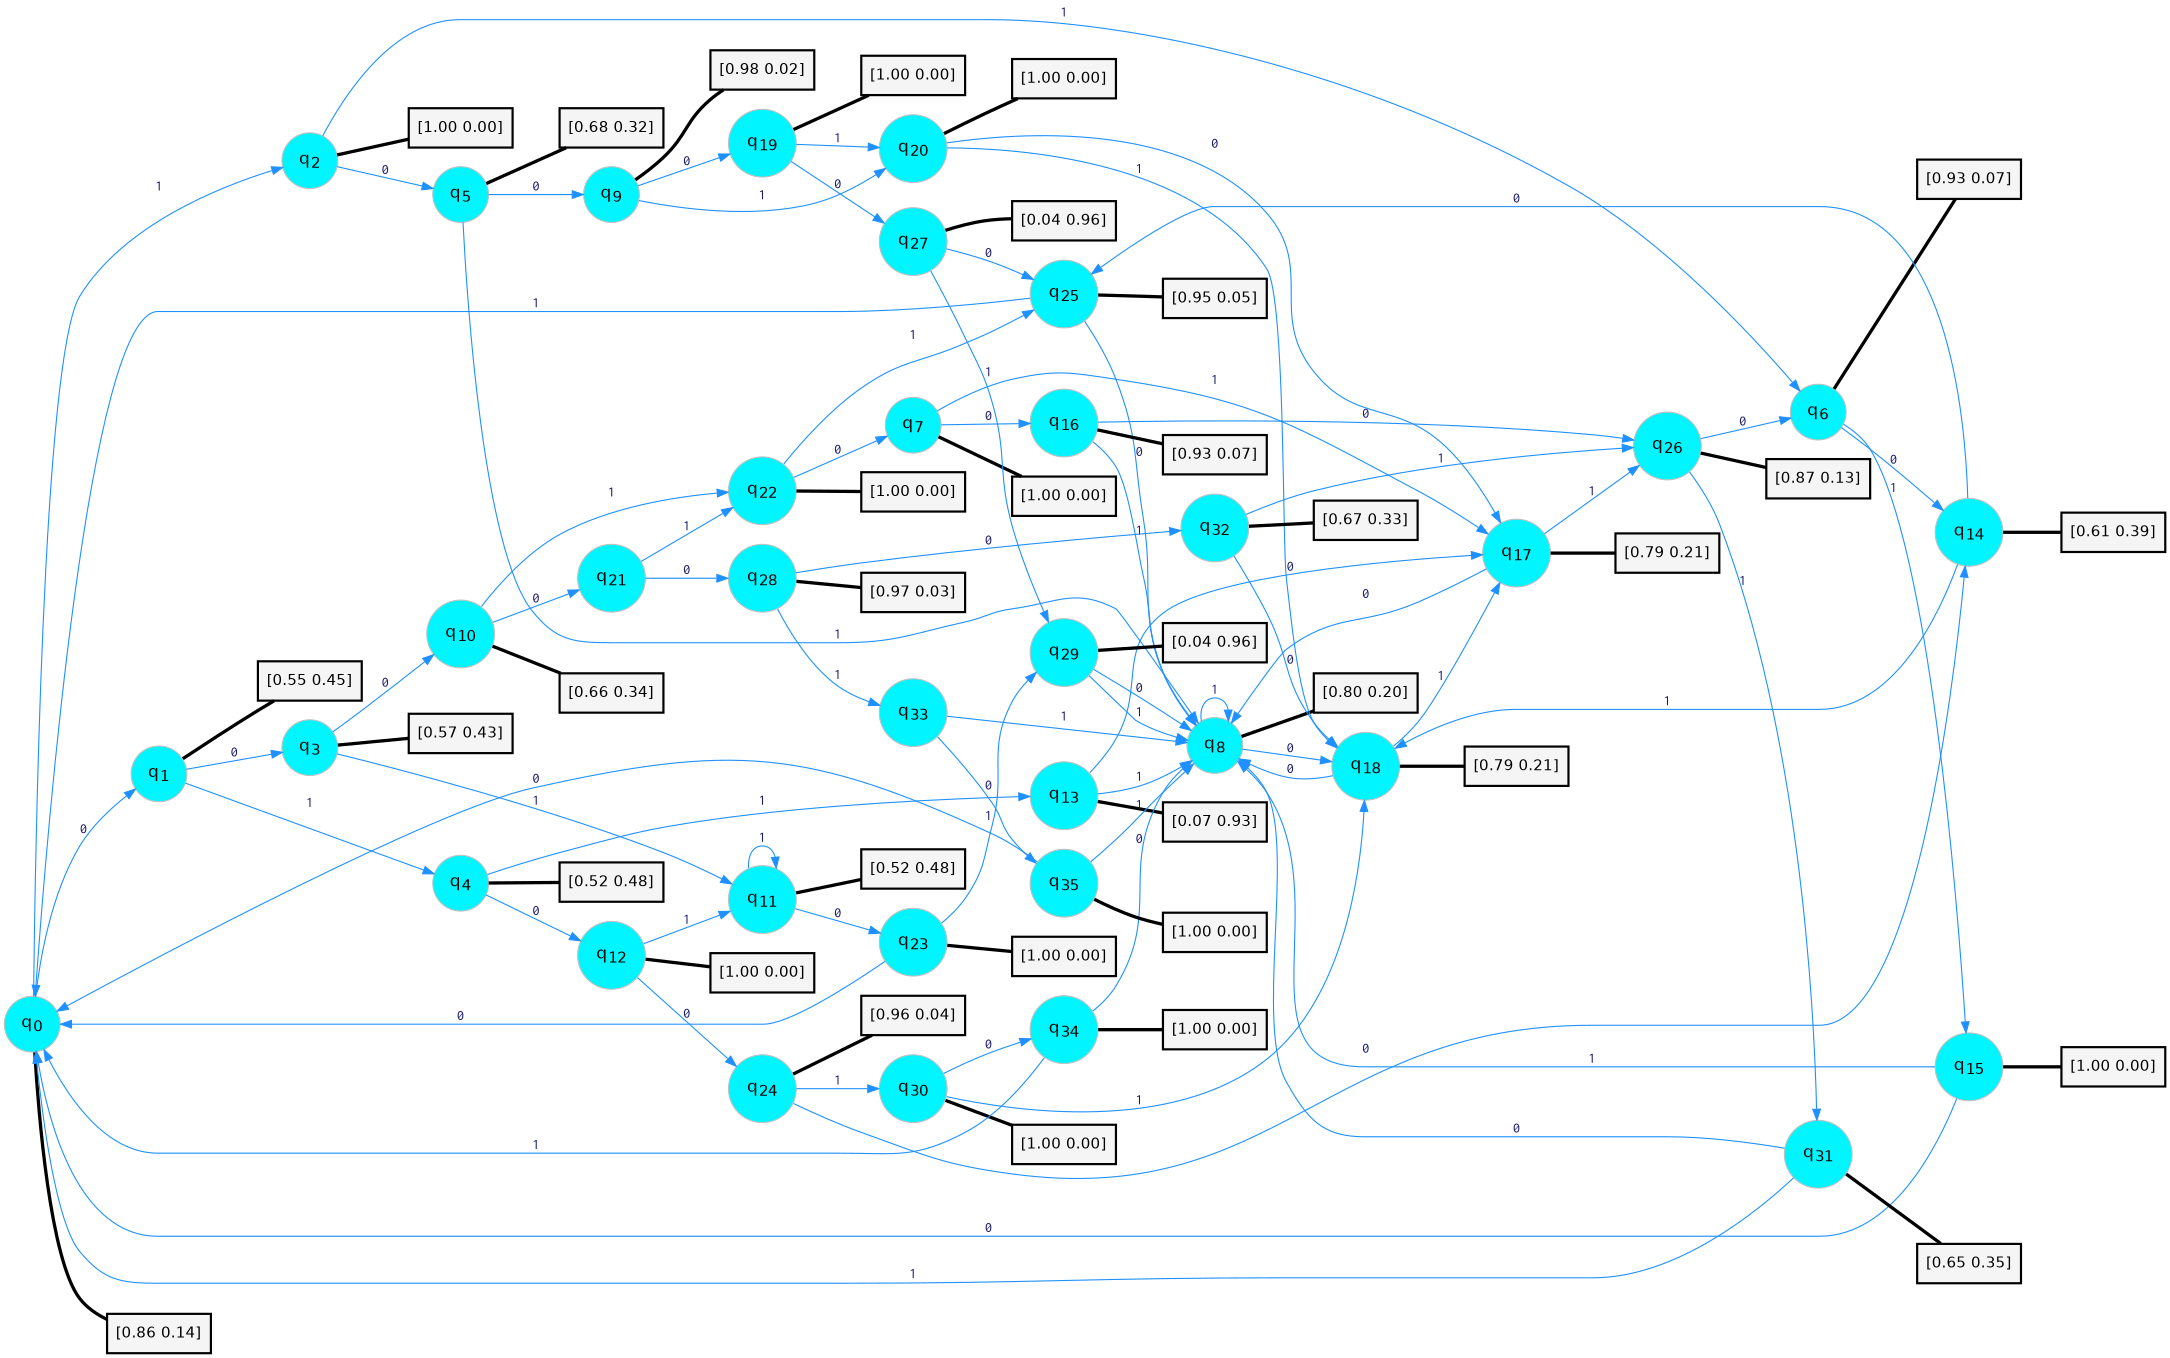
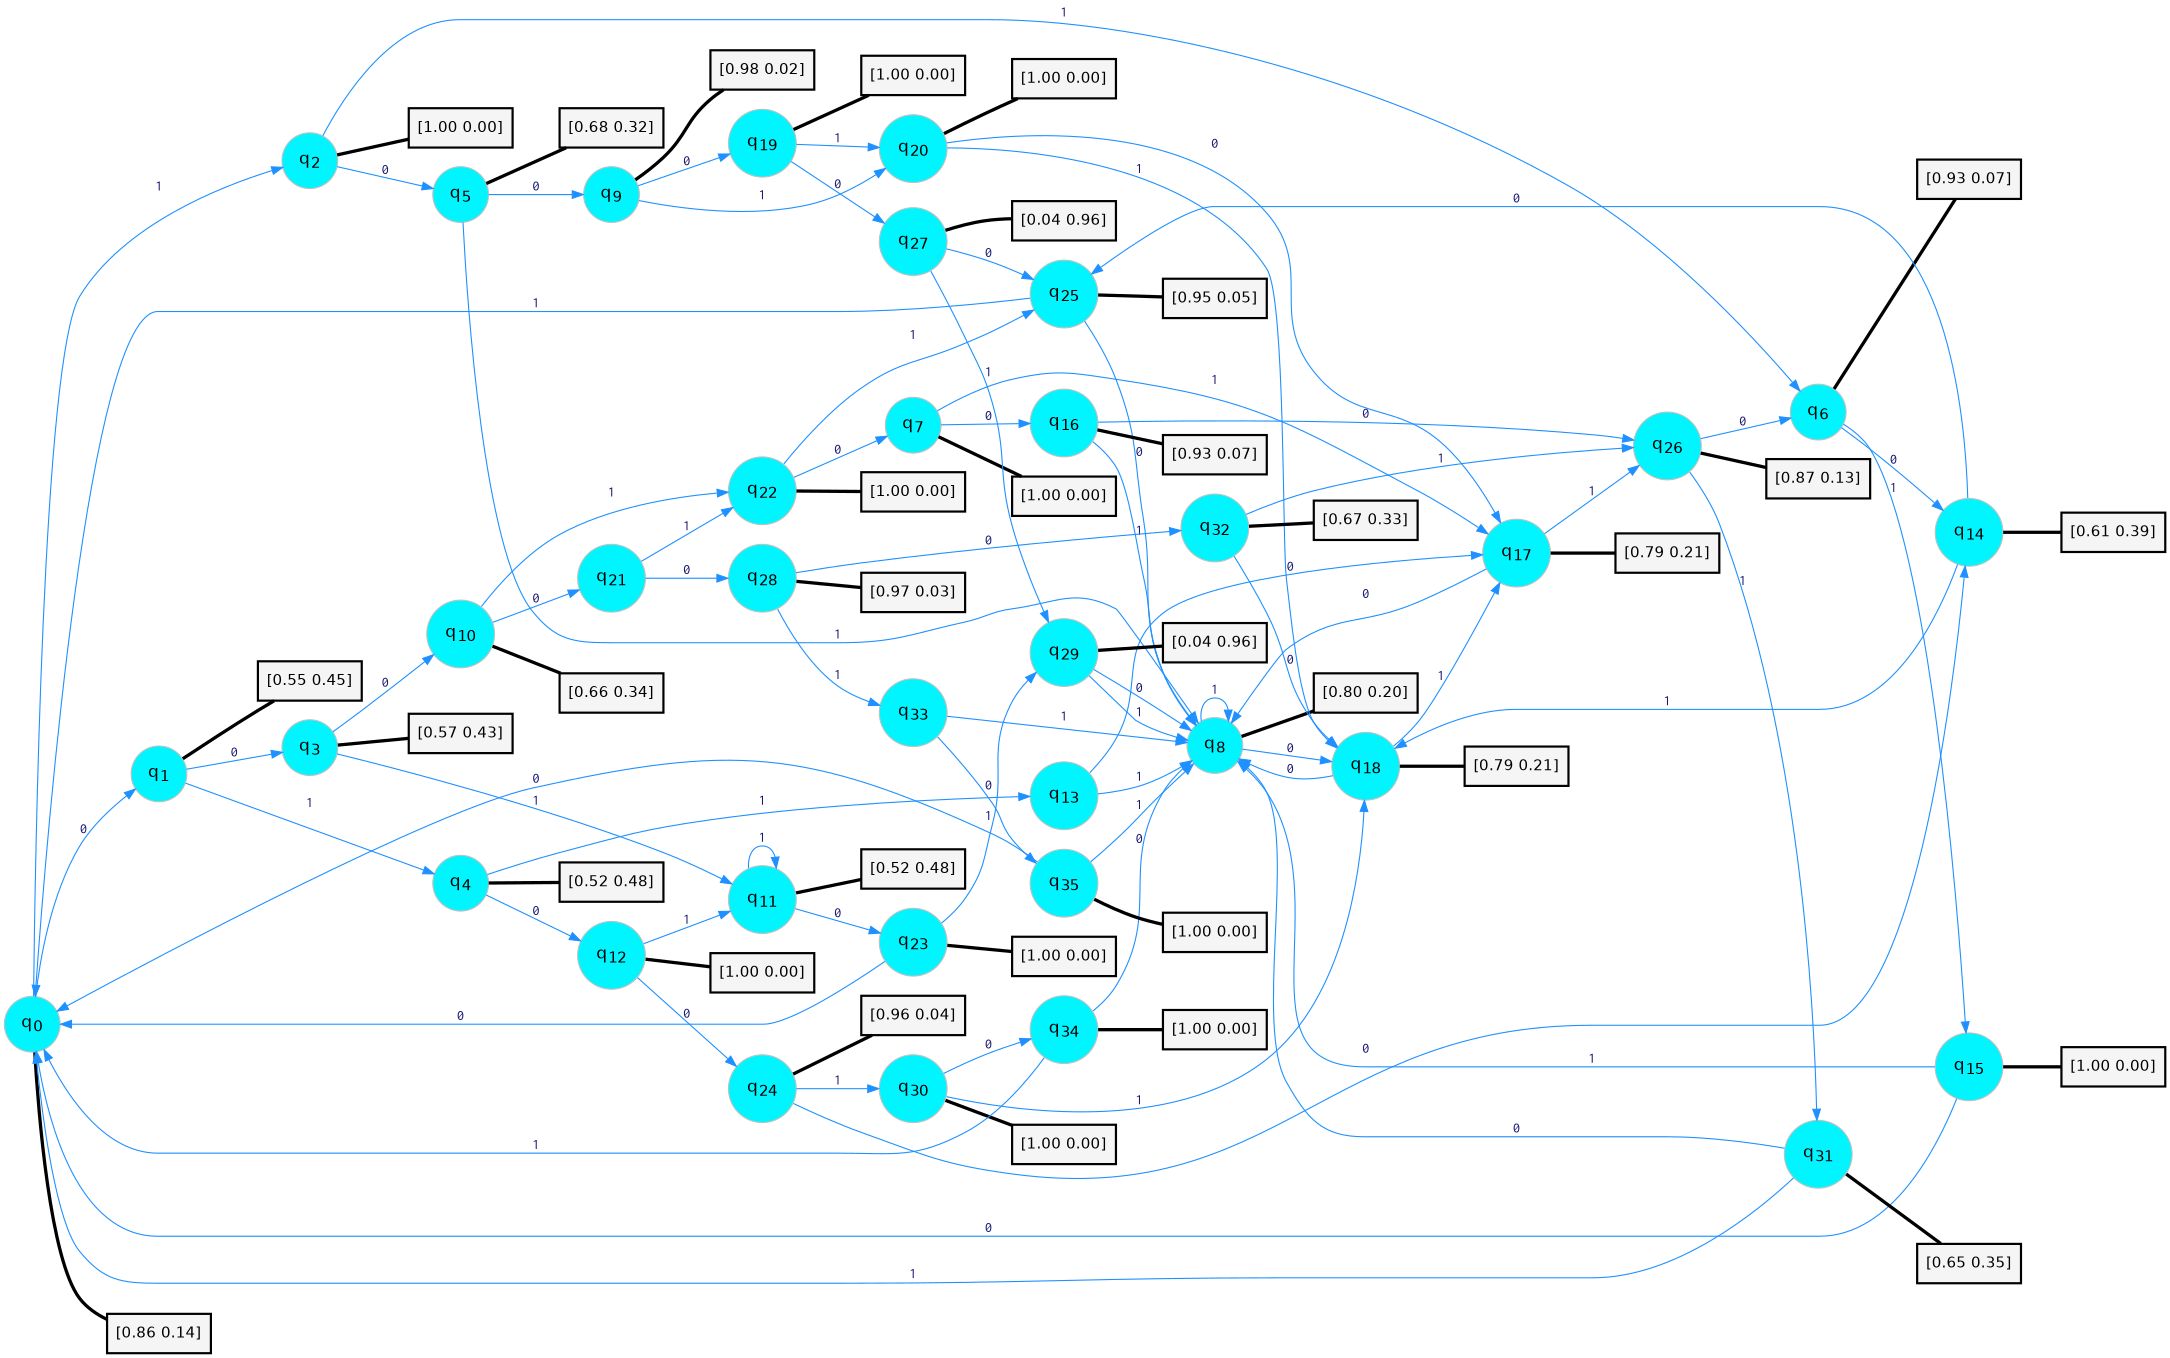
  digraph {
    rankdir=LR
    node [color=gray fillcolor=turquoise1 fontcolor=black fontname=Helvetica fontsize=16 fontweight=bold shape=circle style=filled]
    edge [arrowsize=1 color=dodgerblue1 fontcolor=midnightblue fontname=courier fontweight=bold penwidth=1 style=solid weight=20]
    n1 [label=<q<SUB>0</SUB>>]
    n2 [label=<q<SUB>1</SUB>>]
    n3 [label=<q<SUB>2</SUB>>]
    n4 [color=black fillcolor=whitesmoke fontsize=14 label="[0.86 0.14]" penwidth=2 shape=box]
    n5 [label=<q<SUB>3</SUB>>]
    n6 [label=<q<SUB>4</SUB>>]
    n7 [color=black fillcolor=whitesmoke fontsize=14 label="[0.55 0.45]" penwidth=2 shape=box]
    n8 [label=<q<SUB>5</SUB>>]
    n9 [label=<q<SUB>6</SUB>>]
    n10 [color=black fillcolor=whitesmoke fontsize=14 label="[1.00 0.00]" penwidth=2 shape=box]
    n11 [label=<q<SUB>10</SUB>>]
    n12 [label=<q<SUB>11</SUB>>]
    n13 [color=black fillcolor=whitesmoke fontsize=14 label="[0.57 0.43]" penwidth=2 shape=box]
    n14 [label=<q<SUB>12</SUB>>]
    n15 [label=<q<SUB>13</SUB>>]
    n16 [color=black fillcolor=whitesmoke fontsize=14 label="[0.52 0.48]" penwidth=2 shape=box]
    n17 [label=<q<SUB>8</SUB>>]
    n18 [label=<q<SUB>9</SUB>>]
    n19 [color=black fillcolor=whitesmoke fontsize=14 label="[0.68 0.32]" penwidth=2 shape=box]
    n20 [label=<q<SUB>14</SUB>>]
    n21 [label=<q<SUB>15</SUB>>]
    n22 [color=black fillcolor=whitesmoke fontsize=14 label="[0.93 0.07]" penwidth=2 shape=box]
    n23 [label=<q<SUB>21</SUB>>]
    n24 [label=<q<SUB>22</SUB>>]
    n25 [color=black fillcolor=whitesmoke fontsize=14 label="[0.66 0.34]" penwidth=2 shape=box]
    n26 [label=<q<SUB>23</SUB>>]
    n27 [color=black fillcolor=whitesmoke fontsize=14 label="[0.52 0.48]" penwidth=2 shape=box]
    n28 [label=<q<SUB>24</SUB>>]
    n29 [color=black fillcolor=whitesmoke fontsize=14 label="[1.00 0.00]" penwidth=2 shape=box]
    n30 [label=<q<SUB>17</SUB>>]
-   n31 [color=black fillcolor=whitesmoke fontsize=14 label="[0.07 0.93]" penwidth=2 shape=box]
    n32 [label=<q<SUB>18</SUB>>]
    n33 [color=black fillcolor=whitesmoke fontsize=14 label="[0.80 0.20]" penwidth=2 shape=box]
    n34 [label=<q<SUB>19</SUB>>]
    n35 [label=<q<SUB>20</SUB>>]
    n36 [color=black fillcolor=whitesmoke fontsize=14 label="[0.98 0.02]" penwidth=2 shape=box]
    n37 [label=<q<SUB>25</SUB>>]
    n38 [color=black fillcolor=whitesmoke fontsize=14 label="[0.61 0.39]" penwidth=2 shape=box]
    n39 [color=black fillcolor=whitesmoke fontsize=14 label="[1.00 0.00]" penwidth=2 shape=box]
    n40 [label=<q<SUB>7</SUB>>]
    n41 [label=<q<SUB>16</SUB>>]
    n42 [color=black fillcolor=whitesmoke fontsize=14 label="[1.00 0.00]" penwidth=2 shape=box]
    n43 [label=<q<SUB>26</SUB>>]
    n44 [color=black fillcolor=whitesmoke fontsize=14 label="[0.93 0.07]" penwidth=2 shape=box]
    n45 [color=black fillcolor=whitesmoke fontsize=14 label="[0.79 0.21]" penwidth=2 shape=box]
    n46 [color=black fillcolor=whitesmoke fontsize=14 label="[0.79 0.21]" penwidth=2 shape=box]
    n47 [label=<q<SUB>27</SUB>>]
    n48 [color=black fillcolor=whitesmoke fontsize=14 label="[1.00 0.00]" penwidth=2 shape=box]
    n49 [color=black fillcolor=whitesmoke fontsize=14 label="[1.00 0.00]" penwidth=2 shape=box]
    n50 [label=<q<SUB>28</SUB>>]
    n51 [color=black fillcolor=whitesmoke fontsize=14 label="[1.00 0.00]" penwidth=2 shape=box]
    n52 [label=<q<SUB>29</SUB>>]
    n53 [color=black fillcolor=whitesmoke fontsize=14 label="[1.00 0.00]" penwidth=2 shape=box]
    n54 [label=<q<SUB>30</SUB>>]
    n55 [color=black fillcolor=whitesmoke fontsize=14 label="[0.96 0.04]" penwidth=2 shape=box]
    n56 [color=black fillcolor=whitesmoke fontsize=14 label="[0.95 0.05]" penwidth=2 shape=box]
    n57 [label=<q<SUB>31</SUB>>]
    n58 [color=black fillcolor=whitesmoke fontsize=14 label="[0.87 0.13]" penwidth=2 shape=box]
    n59 [color=black fillcolor=whitesmoke fontsize=14 label="[0.04 0.96]" penwidth=2 shape=box]
    n60 [label=<q<SUB>32</SUB>>]
    n61 [label=<q<SUB>33</SUB>>]
    n62 [color=black fillcolor=whitesmoke fontsize=14 label="[0.97 0.03]" penwidth=2 shape=box]
    n63 [color=black fillcolor=whitesmoke fontsize=14 label="[0.04 0.96]" penwidth=2 shape=box]
    n64 [label=<q<SUB>34</SUB>>]
    n65 [color=black fillcolor=whitesmoke fontsize=14 label="[1.00 0.00]" penwidth=2 shape=box]
    n66 [color=black fillcolor=whitesmoke fontsize=14 label="[0.65 0.35]" penwidth=2 shape=box]
    n67 [color=black fillcolor=whitesmoke fontsize=14 label="[0.67 0.33]" penwidth=2 shape=box]
    n68 [label=<q<SUB>35</SUB>>]
    n69 [color=black fillcolor=whitesmoke fontsize=14 label="[1.00 0.00]" penwidth=2 shape=box]
    n70 [color=black fillcolor=whitesmoke fontsize=14 label="[1.00 0.00]" penwidth=2 shape=box]
    n1 -> n2 [label=0]
    n1 -> n3 [label=1]
    n1 -> n4 [arrowhead=none color=black penwidth=3]
    n2 -> n5 [label=0]
    n2 -> n6 [label=1]
    n2 -> n7 [arrowhead=none color=black penwidth=3]
    n3 -> n8 [label=0]
    n3 -> n9 [label=1]
    n3 -> n10 [arrowhead=none color=black penwidth=3]
    n5 -> n11 [label=0]
    n5 -> n12 [label=1]
    n5 -> n13 [arrowhead=none color=black penwidth=3]
    n6 -> n14 [label=0]
    n6 -> n15 [label=1]
    n6 -> n16 [arrowhead=none color=black penwidth=3]
    n8 -> n17 [label=1]
    n8 -> n18 [label=0]
    n8 -> n19 [arrowhead=none color=black penwidth=3]
    n9 -> n20 [label=0]
    n9 -> n21 [label=1]
    n9 -> n22 [arrowhead=none color=black penwidth=3]
    n11 -> n23 [label=0]
    n11 -> n24 [label=1]
    n11 -> n25 [arrowhead=none color=black penwidth=3]
    n12 -> n12 [label=1]
    n12 -> n26 [label=0]
    n12 -> n27 [arrowhead=none color=black penwidth=3]
    n14 -> n12 [label=1]
    n14 -> n28 [label=0]
    n14 -> n29 [arrowhead=none color=black penwidth=3]
    n15 -> n17 [label=1]
    n15 -> n30 [label=0]
-   n15 -> n31 [arrowhead=none color=black penwidth=3]
    n17 -> n17 [label=1]
    n17 -> n32 [label=0]
    n17 -> n33 [arrowhead=none color=black penwidth=3]
    n18 -> n34 [label=0]
    n18 -> n35 [label=1]
    n18 -> n36 [arrowhead=none color=black penwidth=3]
    n20 -> n32 [label=1]
    n20 -> n37 [label=0]
    n20 -> n38 [arrowhead=none color=black penwidth=3]
    n21 -> n1 [label=0]
    n21 -> n17 [label=1]
    n21 -> n39 [arrowhead=none color=black penwidth=3]
    n23 -> n24 [label=1]
    n23 -> n50 [label=0]
    n24 -> n37 [label=1]
    n24 -> n40 [label=0]
    n24 -> n51 [arrowhead=none color=black penwidth=3]
    n26 -> n1 [label=0]
    n26 -> n52 [label=1]
    n26 -> n53 [arrowhead=none color=black penwidth=3]
    n28 -> n20 [label=0]
    n28 -> n54 [label=1]
    n28 -> n55 [arrowhead=none color=black penwidth=3]
    n30 -> n17 [label=0]
    n30 -> n43 [label=1]
    n30 -> n45 [arrowhead=none color=black penwidth=3]
    n32 -> n17 [label=0]
    n32 -> n30 [label=1]
    n32 -> n46 [arrowhead=none color=black penwidth=3]
    n34 -> n35 [label=1]
    n34 -> n47 [label=0]
    n34 -> n48 [arrowhead=none color=black penwidth=3]
    n35 -> n30 [label=0]
    n35 -> n32 [label=1]
    n35 -> n49 [arrowhead=none color=black penwidth=3]
    n37 -> n1 [label=1]
    n37 -> n17 [label=0]
    n37 -> n56 [arrowhead=none color=black penwidth=3]
    n40 -> n30 [label=1]
    n40 -> n41 [label=0]
    n40 -> n42 [arrowhead=none color=black penwidth=3]
    n41 -> n17 [label=1]
    n41 -> n43 [label=0]
    n41 -> n44 [arrowhead=none color=black penwidth=3]
    n43 -> n9 [label=0]
    n43 -> n57 [label=1]
    n43 -> n58 [arrowhead=none color=black penwidth=3]
    n47 -> n37 [label=0]
    n47 -> n52 [label=1]
    n47 -> n59 [arrowhead=none color=black penwidth=3]
    n50 -> n60 [label=0]
    n50 -> n61 [label=1]
    n50 -> n62 [arrowhead=none color=black penwidth=3]
    n52 -> n17 [label=0]
    n52 -> n17 [label=1]
    n52 -> n63 [arrowhead=none color=black penwidth=3]
    n54 -> n32 [label=1]
    n54 -> n64 [label=0]
    n54 -> n65 [arrowhead=none color=black penwidth=3]
    n57 -> n1 [label=1]
    n57 -> n17 [label=0]
    n57 -> n66 [arrowhead=none color=black penwidth=3]
    n60 -> n32 [label=0]
    n60 -> n43 [label=1]
    n60 -> n67 [arrowhead=none color=black penwidth=3]
    n61 -> n17 [label=1]
    n61 -> n68 [label=0]
    n64 -> n1 [label=1]
    n64 -> n17 [label=0]
    n64 -> n69 [arrowhead=none color=black penwidth=3]
    n68 -> n1 [label=0]
    n68 -> n17 [label=1]
    n68 -> n70 [arrowhead=none color=black penwidth=3]
  }
